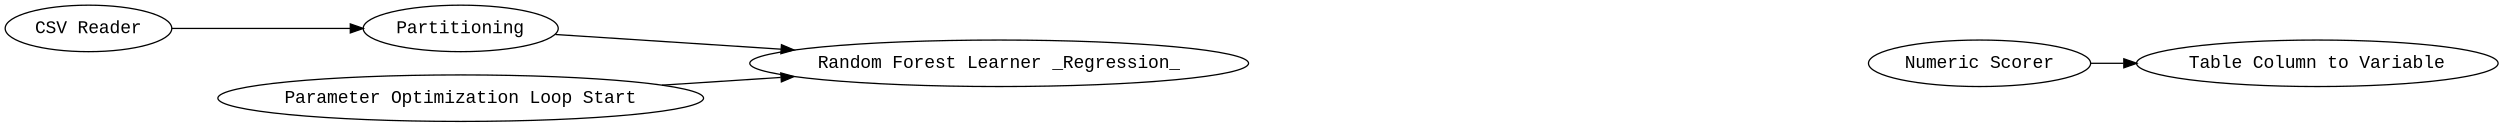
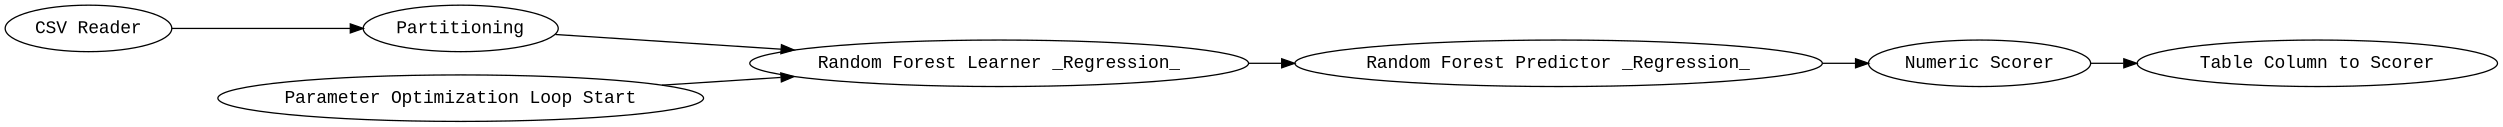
  digraph {
    fontname="Liberation Mono"
    rankdir=LR
    node [fontname="Liberation Mono"]
    edge [fontname="Liberation Mono"]
    n1 [label="CSV Reader"]
    n2 [label=Partitioning]
    n3 [label="Random Forest Learner _Regression_"]
+   n4 [label="Random Forest Predictor _Regression_"]
    n5 [label="Numeric Scorer"]
    n6 [label="Parameter Optimization Loop Start"]
-   n7 [label="Table Column to Variable"]
+   n7 [label="Table Column to Scorer"]
    n1 -> n2
    n2 -> n3
+   n3 -> n4
+   n4 -> n5
    n5 -> n7
    n6 -> n3
  }
